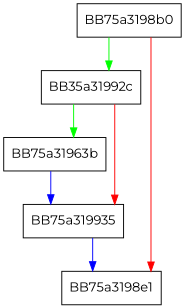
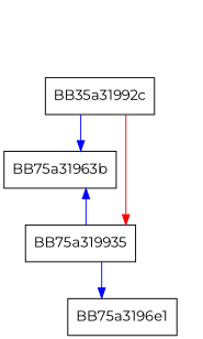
  digraph {
    fontname=Montserrat
    splines=ortho
    node [fontname=Montserrat shape=box]
    edge [color=green fontname=Montserrat]
    n1 [label=BB35a31992c]
-   BB75a3198b0
-   BB75a3198e1
+   BB75a3198e1 [label=BB75a3196e1]
    n4 [label=BB75a31963b]
    BB75a319935
-   n1 -> n4
+   n1 -> n4 [color=blue]
    n1 -> BB75a319935 [color=red]
-   BB75a3198b0 -> n1
-   BB75a3198b0 -> BB75a3198e1 [color=red]
-   n4 -> BB75a319935 [color=blue]
+   BB75a319935 -> n4 [color=blue]
    BB75a319935 -> BB75a3198e1 [color=blue]
  }
